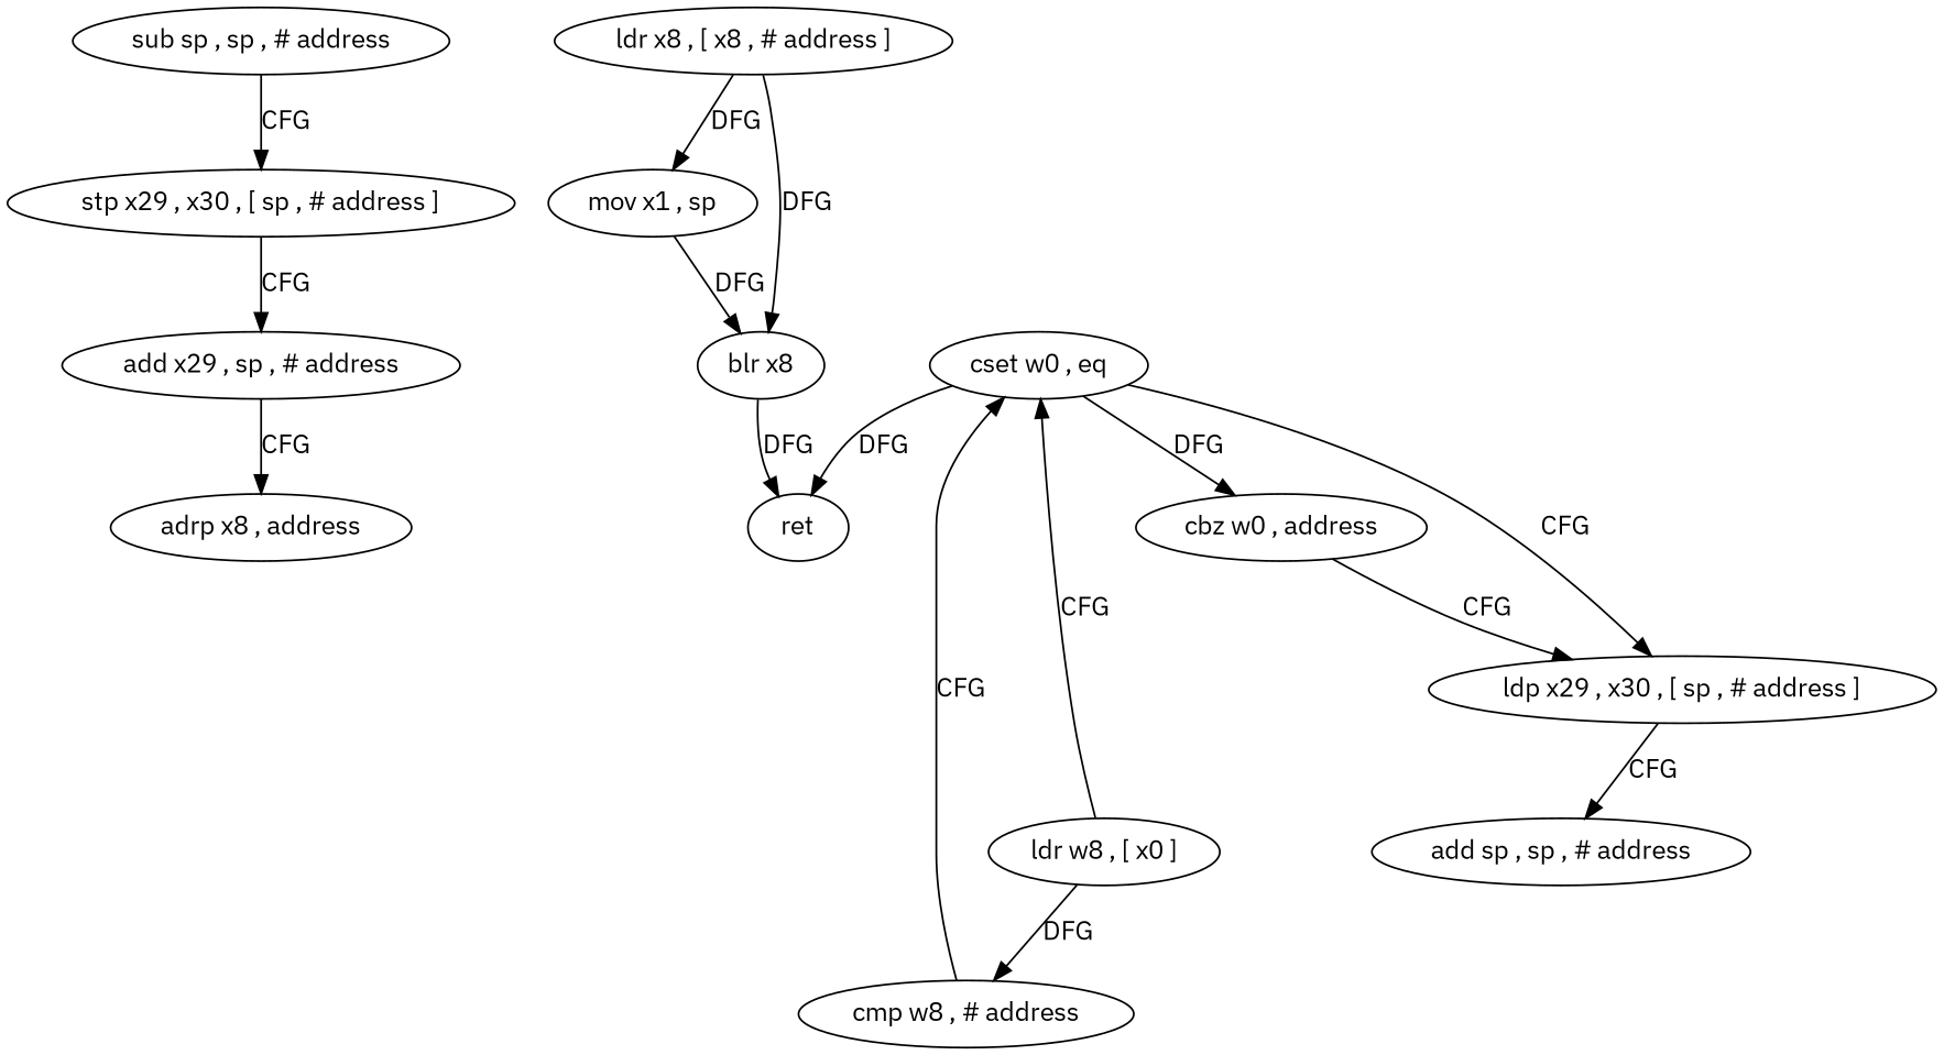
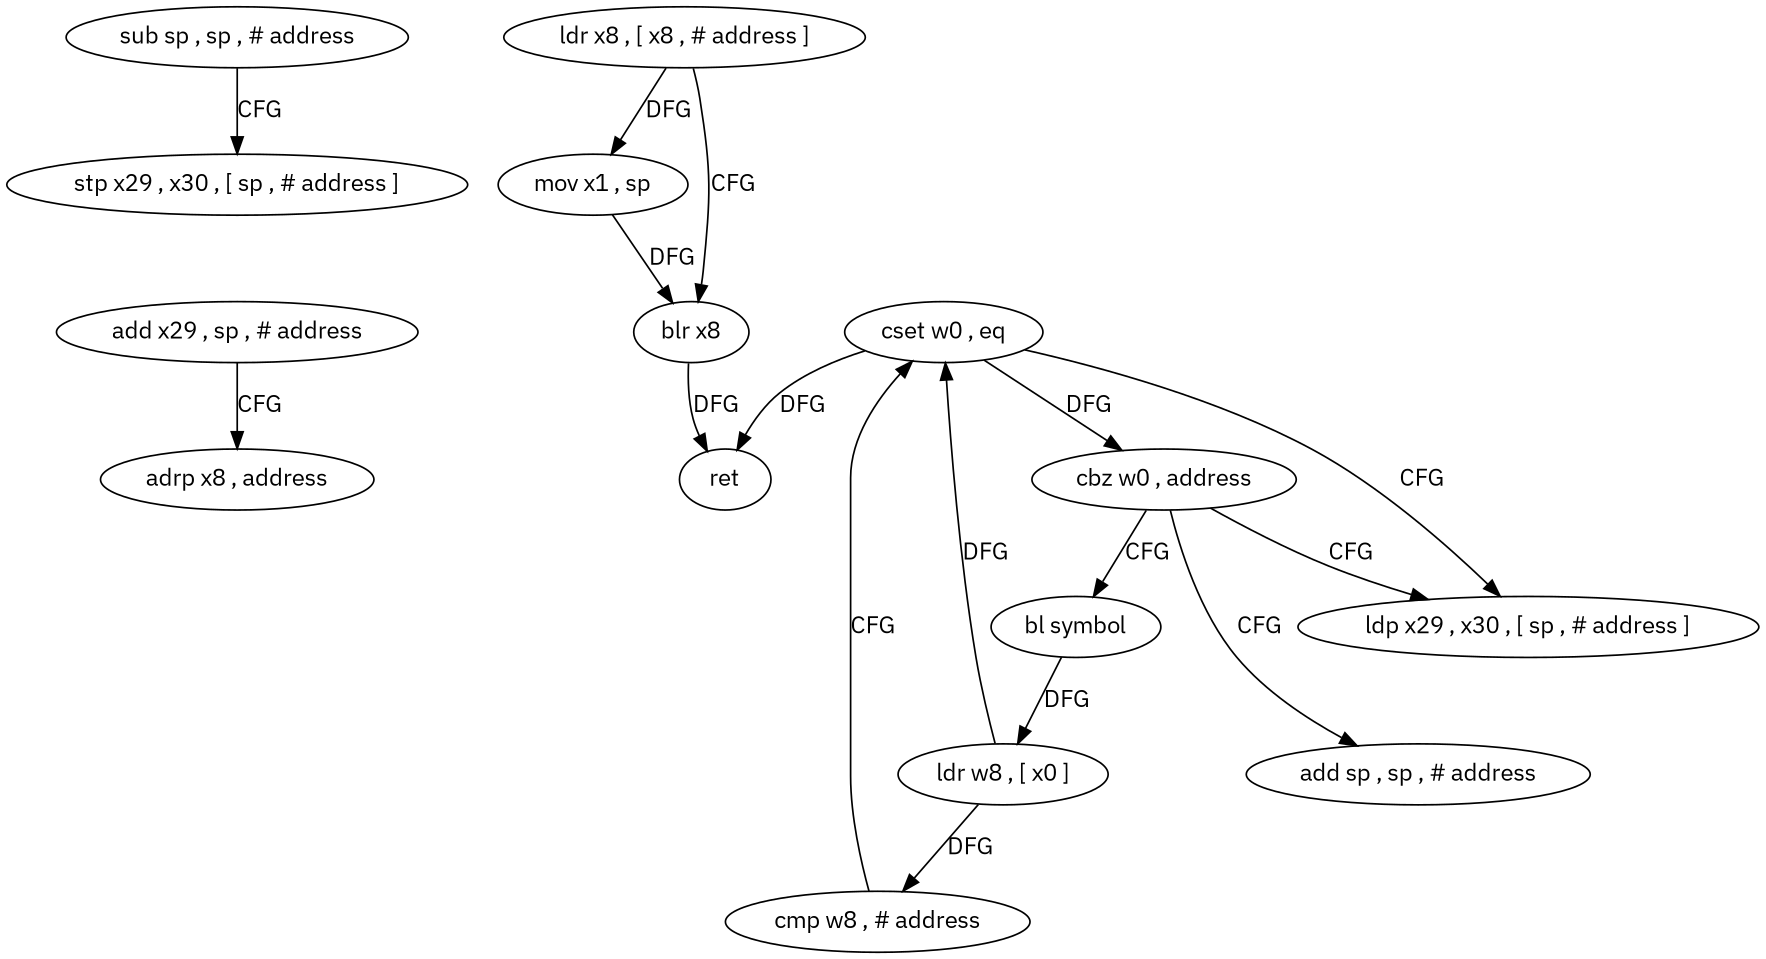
  digraph {
    fontname="IBM Plex Sans"
    node [fontname="IBM Plex Sans"]
    edge [fontname="IBM Plex Sans"]
    n1 [label="sub sp , sp , # address"]
    n2 [label="stp x29 , x30 , [ sp , # address ]"]
    n3 [label="add x29 , sp , # address"]
    n4 [label="adrp x8 , address"]
    n5 [label="ldr x8 , [ x8 , # address ]"]
    n6 [label="mov x1 , sp"]
    n7 [label="blr x8"]
    n8 [label=ret]
    n9 [label="cbz w0 , address"]
    n10 [label="ldp x29 , x30 , [ sp , # address ]"]
+   n11 [label="bl symbol"]
    n12 [label="add sp , sp , # address"]
    n13 [label="ldr w8 , [ x0 ]"]
    n14 [label="cmp w8 , # address"]
    n15 [label="cset w0 , eq"]
    n1 -> n2 [label=CFG]
-   n2 -> n3 [label=CFG]
    n3 -> n4 [label=CFG]
    n5 -> n6 [label=DFG]
-   n5 -> n7 [label=DFG]
+   n5 -> n7 [label=CFG]
    n6 -> n7 [label=DFG]
    n7 -> n8 [label=DFG]
    n9 -> n10 [label=CFG]
-   n10 -> n12 [label=CFG]
+   n9 -> n11 [label=CFG]
+   n9 -> n12 [label=CFG]
+   n11 -> n13 [label=DFG]
    n13 -> n14 [label=DFG]
-   n13 -> n15 [label=CFG]
+   n13 -> n15 [label=DFG]
    n14 -> n15 [label=CFG]
    n15 -> n8 [label=DFG]
    n15 -> n9 [label=DFG]
    n15 -> n10 [label=CFG]
  }
